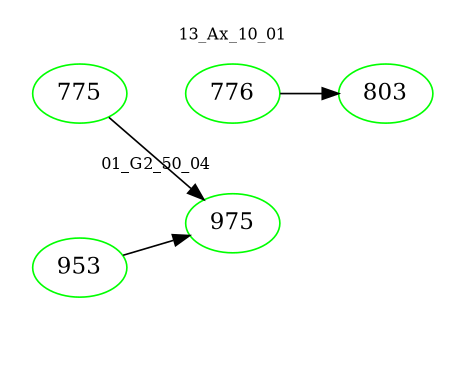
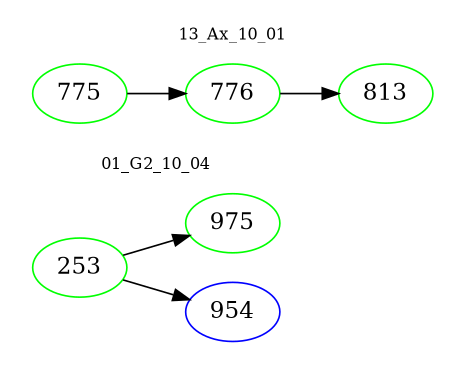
  digraph {
    rankdir=LR
    node [color=green]
    edge [color=black]
    n1 [label=775]
    n2 [label=776]
-   n3 [label=803]
-   n4 [label=953]
+   n3 [label=813]
+   n4 [label=253]
+   n5 [color=blue label=954]
    n6 [label=975]
    subgraph cluster_1 {
      color=white
      fontsize=10
      label="13_Ax_10_01"
      n1
      n2
      n3
    }
    subgraph cluster_2 {
      color=white
      fontsize=10
-     label="01_G2_50_04"
+     label="01_G2_10_04"
      n4
+     n5
      n6
    }
-   n1 -> n6
+   n1 -> n2
    n2 -> n3
+   n4 -> n5
    n4 -> n6
  }
